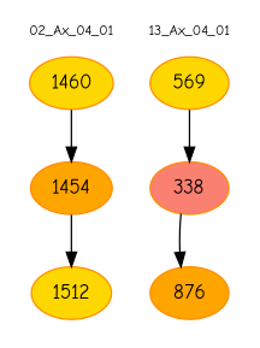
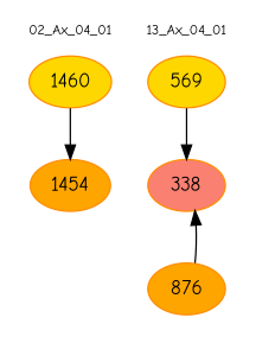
  digraph {
    fontname="Comic Neue"
    node [color=darkorange fillcolor=gold fontname="Comic Neue" style=filled]
    edge [color=black fontname="Comic Neue"]
    n1 [label=1460]
    n2 [fillcolor=orange label=1454]
-   n3 [label=1512]
    n4 [label=569]
    n5 [fillcolor=salmon label=338]
    n6 [fillcolor=orange label=876]
    subgraph cluster_1 {
      color=white
      fontsize=10
      label="02_Ax_04_01"
      n1
      n2
-     n3
    }
    subgraph cluster_2 {
      color=white
      fontsize=10
      label="13_Ax_04_01"
      n4
      n5
      n6
    }
    n1 -> n2
-   n2 -> n3
    n4 -> n5
-   n5 -> n6
+   n6 -> n5
  }
